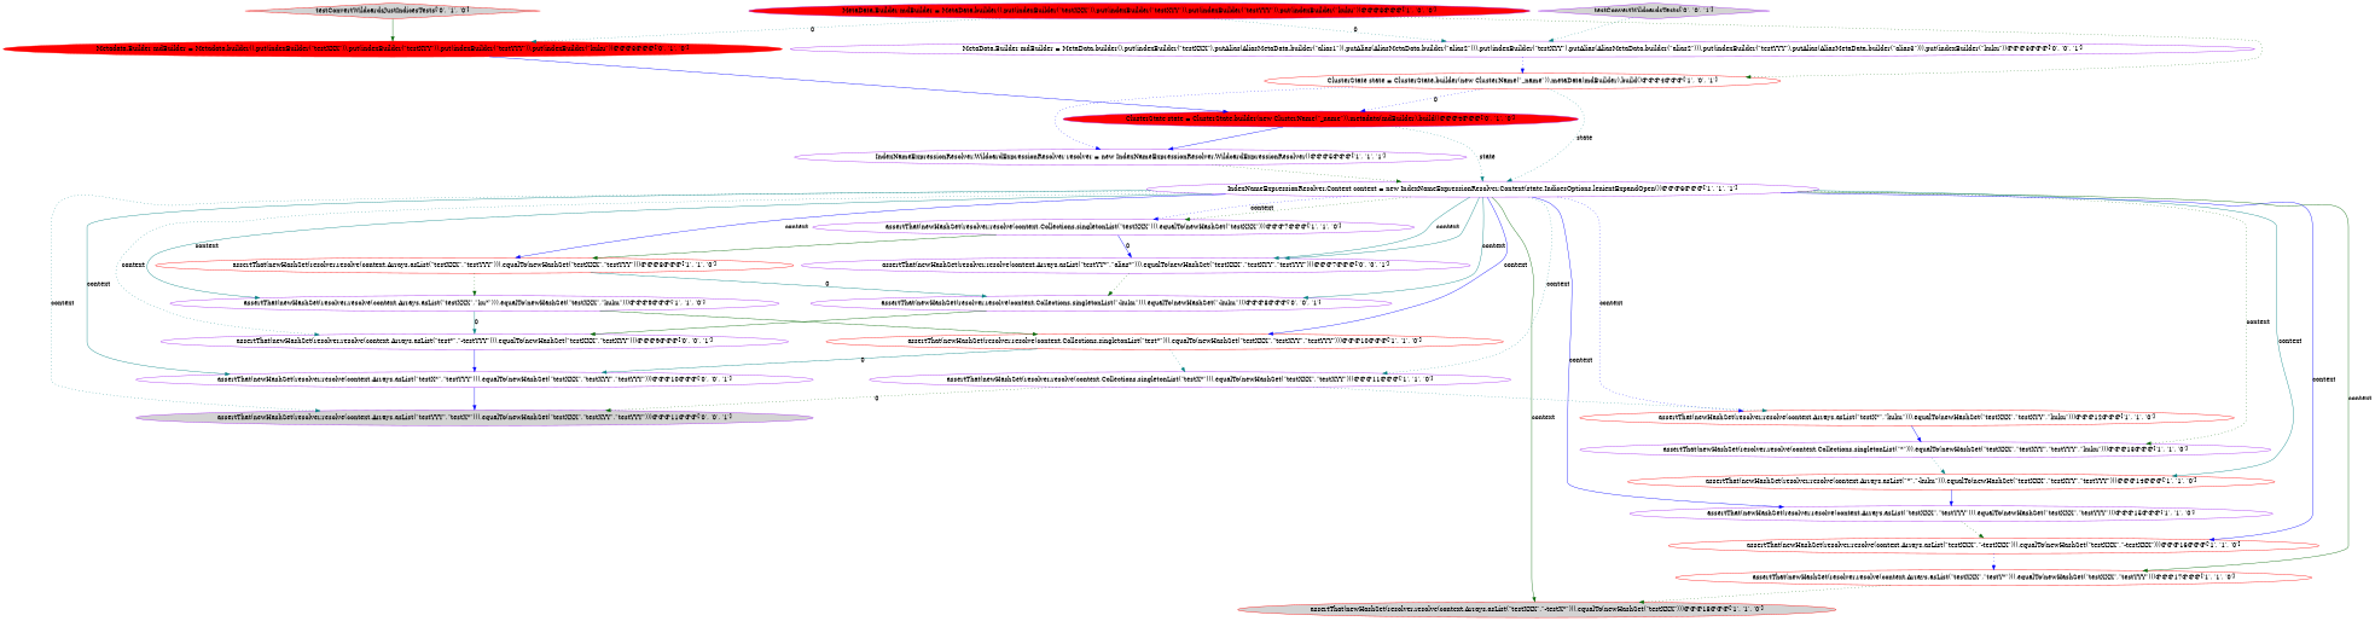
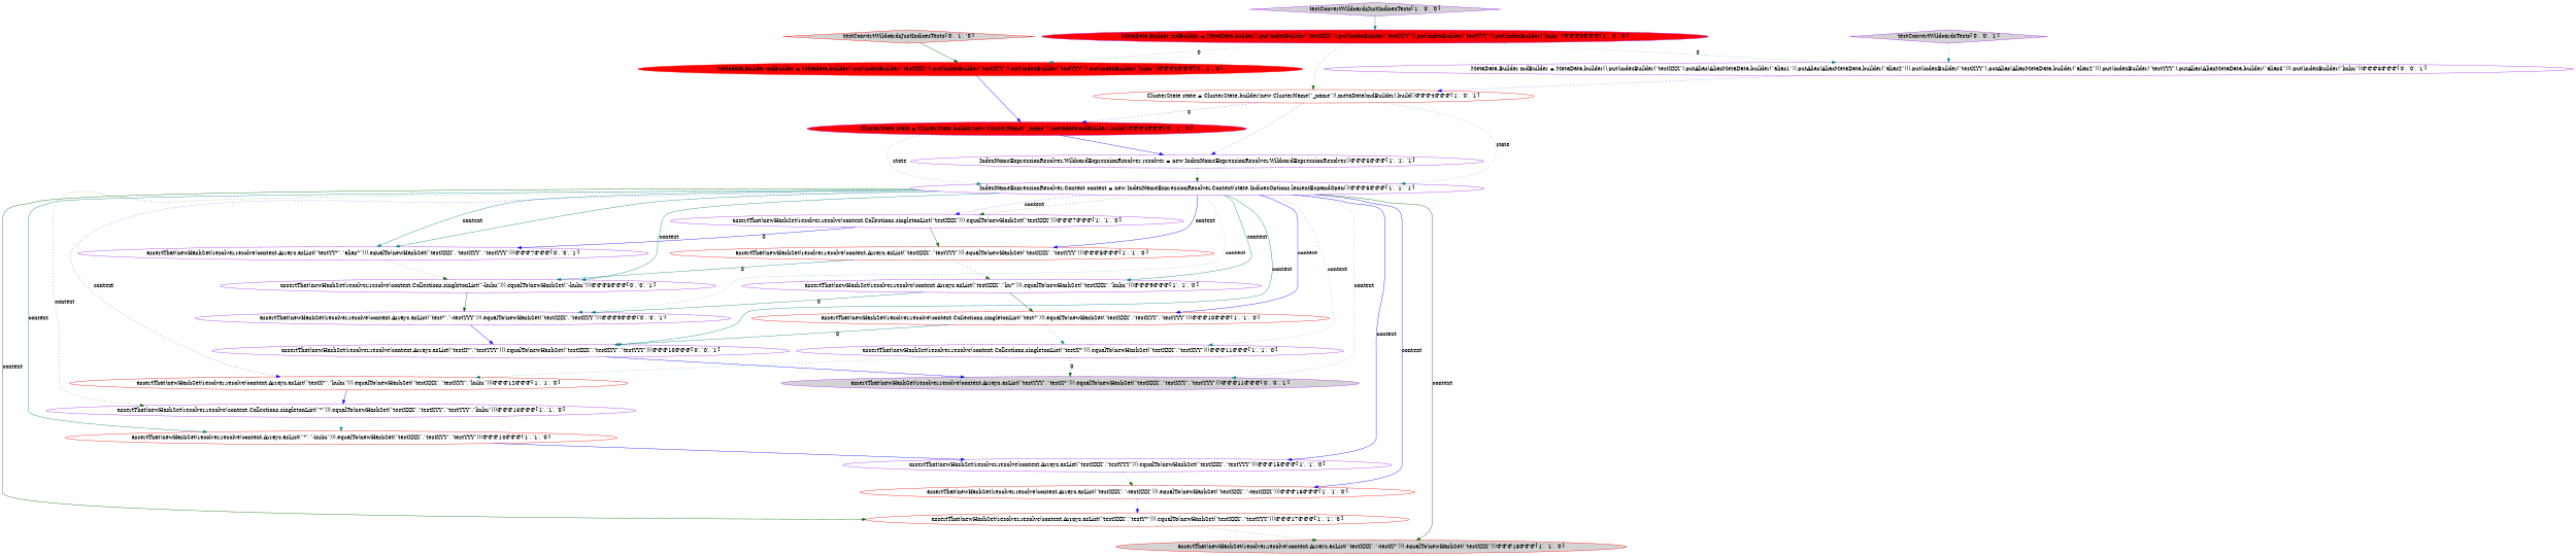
  digraph {
    node [fillcolor=white shape=ellipse style=filled color=purple]
    edge [style=solid color=teal]
    n1 [label="IndexNameExpressionResolver.Context context = new IndexNameExpressionResolver.Context(state,IndicesOptions.lenientExpandOpen())@@@6@@@['1', '1', '1']"]
    n2 [label="assertThat(newHashSet(resolver.resolve(context,Arrays.asList(\"testX*\",\"testYYY\"))),equalTo(newHashSet(\"testXXX\",\"testXYY\",\"testYYY\")))@@@10@@@['0', '0', '1']"]
    n3 [label="assertThat(newHashSet(resolver.resolve(context,Collections.singletonList(\"*\"))),equalTo(newHashSet(\"testXXX\",\"testXYY\",\"testYYY\",\"kuku\")))@@@13@@@['1', '1', '0']"]
    n4 [fillcolor=lightgray label="assertThat(newHashSet(resolver.resolve(context,Arrays.asList(\"testYYY\",\"testX*\"))),equalTo(newHashSet(\"testXXX\",\"testXYY\",\"testYYY\")))@@@11@@@['0', '0', '1']"]
    n5 [label="assertThat(newHashSet(resolver.resolve(context,Arrays.asList(\"testXXX\",\"testYYY\"))),equalTo(newHashSet(\"testXXX\",\"testYYY\")))@@@15@@@['1', '1', '0']"]
    n6 [label="assertThat(newHashSet(resolver.resolve(context,Collections.singletonList(\"test*\"))),equalTo(newHashSet(\"testXXX\",\"testXYY\",\"testYYY\")))@@@10@@@['1', '1', '0']" color=red]
    n7 [label="assertThat(newHashSet(resolver.resolve(context,Arrays.asList(\"testXXX\",\"testYYY\"))),equalTo(newHashSet(\"testXXX\",\"testYYY\")))@@@8@@@['1', '1', '0']" color=red]
    n8 [label="assertThat(newHashSet(resolver.resolve(context,Arrays.asList(\"testXXX\",\"-testXXX\"))),equalTo(newHashSet(\"testXXX\",\"-testXXX\")))@@@16@@@['1', '1', '0']" color=red]
    n9 [label="assertThat(newHashSet(resolver.resolve(context,Arrays.asList(\"testXXX\",\"testY*\"))),equalTo(newHashSet(\"testXXX\",\"testYYY\")))@@@17@@@['1', '1', '0']" color=red]
    n10 [label="assertThat(newHashSet(resolver.resolve(context,Arrays.asList(\"testX*\",\"kuku\"))),equalTo(newHashSet(\"testXXX\",\"testXYY\",\"kuku\")))@@@12@@@['1', '1', '0']" color=red]
    n11 [label="assertThat(newHashSet(resolver.resolve(context,Arrays.asList(\"test*\",\"-testYYY\"))),equalTo(newHashSet(\"testXXX\",\"testXYY\")))@@@9@@@['0', '0', '1']"]
    n12 [label="assertThat(newHashSet(resolver.resolve(context,Arrays.asList(\"testXXX\",\"ku*\"))),equalTo(newHashSet(\"testXXX\",\"kuku\")))@@@9@@@['1', '1', '0']"]
    n13 [label="assertThat(newHashSet(resolver.resolve(context,Arrays.asList(\"testYY*\",\"alias*\"))),equalTo(newHashSet(\"testXXX\",\"testXYY\",\"testYYY\")))@@@7@@@['0', '0', '1']"]
    n14 [label="assertThat(newHashSet(resolver.resolve(context,Collections.singletonList(\"testX*\"))),equalTo(newHashSet(\"testXXX\",\"testXYY\")))@@@11@@@['1', '1', '0']"]
    n15 [label="assertThat(newHashSet(resolver.resolve(context,Collections.singletonList(\"testXXX\"))),equalTo(newHashSet(\"testXXX\")))@@@7@@@['1', '1', '0']"]
    n16 [label="assertThat(newHashSet(resolver.resolve(context,Collections.singletonList(\"-kuku\"))),equalTo(newHashSet(\"-kuku\")))@@@8@@@['0', '0', '1']"]
    n17 [fillcolor=lightgray label="assertThat(newHashSet(resolver.resolve(context,Arrays.asList(\"testXXX\",\"-testX*\"))),equalTo(newHashSet(\"testXXX\")))@@@18@@@['1', '1', '0']" color=red]
    n18 [label="assertThat(newHashSet(resolver.resolve(context,Arrays.asList(\"*\",\"-kuku\"))),equalTo(newHashSet(\"testXXX\",\"testXYY\",\"testYYY\")))@@@14@@@['1', '1', '0']" color=red]
    n19 [fillcolor=red label="MetaData.Builder mdBuilder = MetaData.builder().put(indexBuilder(\"testXXX\")).put(indexBuilder(\"testXYY\")).put(indexBuilder(\"testYYY\")).put(indexBuilder(\"kuku\"))@@@3@@@['1', '0', '0']"]
    n20 [label="ClusterState state = ClusterState.builder(new ClusterName(\"_name\")).metaData(mdBuilder).build()@@@4@@@['1', '0', '1']" color=red]
    n21 [fillcolor=red label="Metadata.Builder mdBuilder = Metadata.builder().put(indexBuilder(\"testXXX\")).put(indexBuilder(\"testXYY\")).put(indexBuilder(\"testYYY\")).put(indexBuilder(\"kuku\"))@@@3@@@['0', '1', '0']" color=red]
    n22 [label="MetaData.Builder mdBuilder = MetaData.builder().put(indexBuilder(\"testXXX\").putAlias(AliasMetaData.builder(\"alias1\")).putAlias(AliasMetaData.builder(\"alias2\"))).put(indexBuilder(\"testXYY\").putAlias(AliasMetaData.builder(\"alias2\"))).put(indexBuilder(\"testYYY\").putAlias(AliasMetaData.builder(\"alias3\"))).put(indexBuilder(\"kuku\"))@@@3@@@['0', '0', '1']"]
    n23 [fillcolor=lightgray label="testConvertWildcardsTests['0', '0', '1']" shape=diamond]
    n24 [label="IndexNameExpressionResolver.WildcardExpressionResolver resolver = new IndexNameExpressionResolver.WildcardExpressionResolver()@@@5@@@['1', '1', '1']"]
+   n25 [fillcolor=lightgray label="testConvertWildcardsJustIndicesTests['1', '0', '0']" shape=diamond]
    n26 [fillcolor=red label="ClusterState state = ClusterState.builder(new ClusterName(\"_name\")).metadata(mdBuilder).build()@@@4@@@['0', '1', '0']"]
    n27 [fillcolor=lightgray label="testConvertWildcardsJustIndicesTests['0', '1', '0']" shape=diamond color=red]
    n1 -> n2 [label=context]
    n1 -> n3 [label=context style=dotted color=darkgreen]
    n1 -> n4 [label=context style=dotted]
    n1 -> n5 [label=context color=blue]
    n1 -> n6 [label=context color=blue]
    n1 -> n7 [label=context color=blue]
    n1 -> n8 [label=context color=blue]
    n1 -> n9 [label=context color=darkgreen]
    n1 -> n10 [label=context style=dotted color=blue]
    n1 -> n11 [label=context style=dotted]
    n1 -> n12 [label=context]
    n1 -> n13 [label=context]
    n1 -> n13
    n1 -> n14 [label=context style=dotted]
    n1 -> n15 [style=dotted color=darkgreen]
    n1 -> n15 [label=context style=dotted color=blue]
    n1 -> n16 [label=context]
    n1 -> n17 [label=context color=darkgreen]
    n1 -> n18 [label=context]
    n2 -> n4 [color=blue]
    n3 -> n18 [style=dotted]
    n5 -> n8 [style=dotted color=darkgreen]
    n6 -> n2 [label=0]
    n6 -> n14 [style=dotted]
    n7 -> n12 [style=dotted color=darkgreen]
    n7 -> n16 [label=0]
    n8 -> n9 [style=dotted color=blue]
    n9 -> n17 [style=dotted color=darkgreen]
    n10 -> n3 [color=blue]
    n11 -> n2 [color=blue]
    n12 -> n6 [color=darkgreen]
    n12 -> n11 [label=0]
    n13 -> n16 [style=dotted color=darkgreen]
    n14 -> n4 [label=0 style=dotted color=darkgreen]
    n14 -> n10 [style=dotted]
    n15 -> n7 [color=darkgreen]
    n15 -> n13 [label=0 color=blue]
    n16 -> n11 [color=darkgreen]
    n18 -> n5 [color=blue]
    n19 -> n20 [style=dotted color=darkgreen]
    n19 -> n21 [label=0 style=dotted]
    n19 -> n22 [label=0 style=dotted]
    n20 -> n1 [label=state style=dotted]
    n20 -> n24 [style=dotted color=blue]
    n20 -> n26 [label=0 style=dotted color=blue]
    n21 -> n26 [color=blue]
    n22 -> n20 [style=dotted color=blue]
    n23 -> n22 [style=dotted]
    n24 -> n1 [style=dotted color=darkgreen]
+   n25 -> n19
    n26 -> n1 [label=state style=dotted]
    n26 -> n24 [color=blue]
    n27 -> n21 [color=darkgreen]
  }
